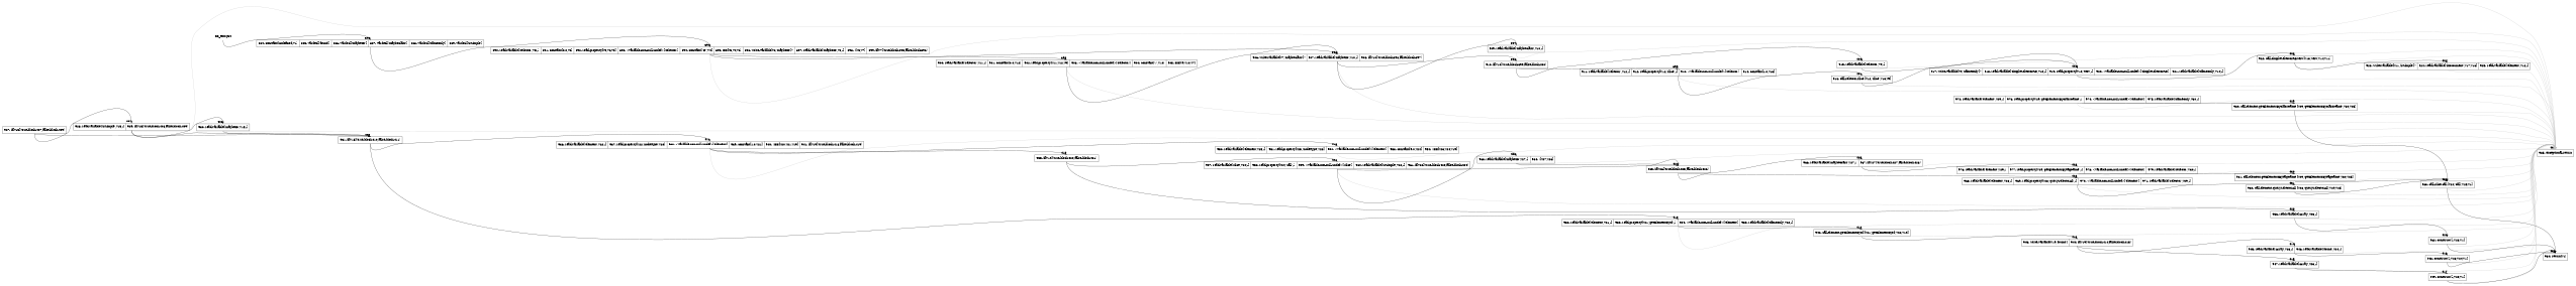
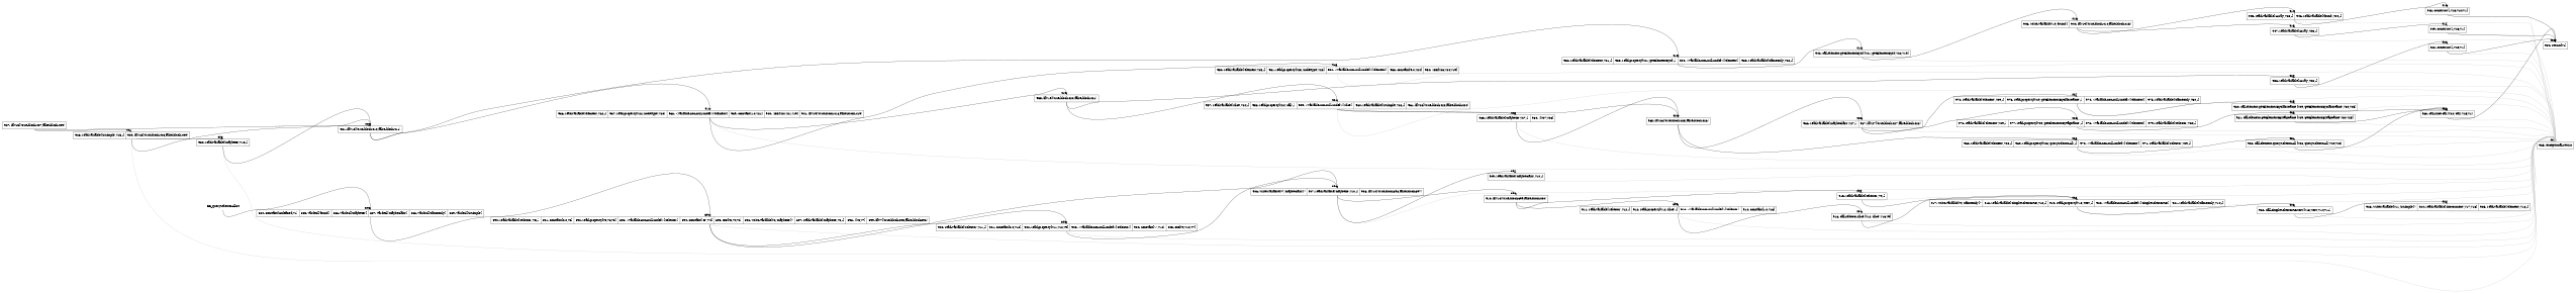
  digraph {
    rankdir=LR
    node [shape=record]
    edge [headport=n tailport=s]
-   BB_entry34 [shape=none]
+   BB_entry34 [shape=none label=BB_querySelectorAll34]
    n2 [label="{884: constant[undefined,v1]|885: vardecl['found']|886: vardecl['maybeID']|887: vardecl['maybeClass']|888: vardecl['nameOnly']|889: vardecl['isSimple']}"]
    n3 [label="{890: read-variable['selector',v5,-]|891: constant[0.0,v6]|892: read-property[v5,v6,v3]|893: \<variable-non-null-undef\>['selector']|894: constant[\"#\",v4]|895: ==[v3,v4,v2]|896: write-variable[v2,'maybeID']*|897: read-variable['maybeID',v8,-]|898: ![v8,v7]|899: if[v7](true-block:395,false-block:396)}"]
    n4 [label="{906: write-variable[v7,'maybeClass']*|907: read-variable['maybeID',v10,-]|908: if[v10](true-block:398,false-block:397)}"]
    n5 [label="{900: read-variable['selector',v11,-]|901: constant[0.0,v12]|902: read-property[v11,v12,v9]|903: \<variable-non-null-undef\>['selector']|904: constant[\".\",v10]|905: ==[v9,v10,v7]}"]
    n6 [label="{985: exceptional-return}"]
    n7 [label="{910: if[v10](true-block:399,false-block:400)}"]
    n8 [label="{909: read-variable['maybeClass',v10,-]}"]
    n9 [label="{911: read-variable['selector',v12,-]|912: read-property[v12,'slice',-]|913: \<variable-non-null-undef\>['selector']|914: constant[1.0,v13]}"]
    n10 [label="{915: read-variable['selector',v9,-]}"]
    n11 [label="{916: call-selector.slice [v12,'slice',v13,v9]}"]
    n12 [label="{917: write-variable[v9,'nameOnly']*|918: read-variable['simpleSelectorRE',v13,-]|919: read-property[v13,'test',-]|920: \<variable-non-null-undef\>['simpleSelectorRE']|921: read-variable['nameOnly',v14,-]}"]
    n13 [label="{922: call-simpleSelectorRE.test [v13,'test',v14,v11]}"]
    n14 [label="{923: write-variable[v11,'isSimple']*|924: read-variable['isDocument',v17,v16]|925: read-variable['element',v18,-]}"]
    n15 [label="{927: if[v15](true-block:407,false-block:409)}"]
    n16 [label="{931: if[v15](true-block:410,false-block:411)}"]
    n17 [label="{928: read-variable['isSimple',v15,-]|929: if[v15](true-block:408,false-block:409)}"]
    n18 [label="{932: read-variable['element',v21,-]|933: read-property[v21,'getElementById',-]|934: \<variable-non-null-undef\>['element']|935: read-variable['nameOnly',v22,-]}"]
    n19 [label="{936: read-variable['element',v22,-]|937: read-property[v22,'nodeType',v20]|938: \<variable-non-null-undef\>['element']|939: constant[1.0,v21]|940: !==[v20,v21,v19]|941: if[v19](true-block:418,false-block:419)}"]
    n20 [label="{930: read-variable['maybeID',v15,-]}"]
    n21 [label="{942: call-element.getElementById [v21,'getElementById',v22,v19]}"]
    n22 [label="{955: if[v19](true-block:420,false-block:421)}"]
    n23 [label="{950: read-variable['element',v25,-]|951: read-property[v25,'nodeType',v23]|952: \<variable-non-null-undef\>['element']|953: constant[9.0,v24]|954: !==[v23,v24,v19]}"]
    n24 [label="{943: write-variable[v19,'found']|944: if[v19](true-block:414,false-block:415)}"]
    n25 [label="{956: read-variable['Array',v23,-]}"]
    n26 [label="{957: read-variable['slice',v24,-]|958: read-property[v24,'call',-]|959: \<variable-non-null-undef\>['slice']|960: read-variable['isSimple',v26,-]|961: if[v26](true-block:423,false-block:424)}"]
    n27 [label="{945: read-variable['Array',v23,-]|946: read-variable['found',v24,-]}"]
    n28 [label="{947: read-variable['Array',v23,-]}"]
    n29 [label="{962: construct [-,v23,v1]}"]
    n30 [label="{965: if[v26](true-block:425,false-block:426)}"]
    n31 [label="{963: read-variable['maybeID',v27,-]|964: ![v27,v26]}"]
    n32 [label="{948: construct [-,v23,v24,v1]}"]
    n33 [label="{949: construct [-,v23,v1]}"]
    n34 [label="{984: return[v1]}"]
    n35 [label="{966: read-variable['maybeClass',v27,-]|967: if[v27](true-block:427,false-block:428)}"]
    n36 [label="{968: read-variable['element',v28,-]|969: read-property[v28,'querySelectorAll',-]|970: \<variable-non-null-undef\>['element']|971: read-variable['selector',v29,-]}"]
    n37 [label="{972: read-variable['element',v29,-]|973: read-property[v29,'getElementsByClassName',-]|974: \<variable-non-null-undef\>['element']|975: read-variable['nameOnly',v30,-]}"]
    n38 [label="{976: read-variable['element',v29,-]|977: read-property[v29,'getElementsByTagName',-]|978: \<variable-non-null-undef\>['element']|979: read-variable['selector',v30,-]}"]
    n39 [label="{982: call-element.querySelectorAll [v28,'querySelectorAll',v29,v25]}"]
    n40 [label="{980: call-element.getElementsByClassName [v29,'getElementsByClassName',v30,v25]}"]
    n41 [label="{981: call-element.getElementsByTagName [v29,'getElementsByTagName',v30,v25]}"]
    n42 [label="{983: call-slice.call [v24,'call',v25,v1]}"]
    BB_entry34 -> n2 [headlabel="    393"]
    n2 -> n3 [headlabel="      394"]
    n3 -> n4 [headlabel="      396"]
    n3 -> n5 [headlabel="      395"]
    n3 -> n6 [color=gray headlabel="      434"]
    n4 -> n6 [color=gray]
    n4 -> n7 [headlabel="      398"]
    n4 -> n8 [headlabel="      397"]
    n5 -> n4
    n5 -> n6 [color=gray]
    n7 -> n9 [headlabel="      399"]
    n7 -> n10 [headlabel="      400"]
    n8 -> n6 [color=gray]
    n9 -> n6 [color=gray]
    n9 -> n11 [headlabel="      401"]
    n10 -> n6 [color=gray]
    n10 -> n12 [headlabel="      402"]
    n11 -> n6 [color=gray]
    n11 -> n12
    n12 -> n6 [color=gray]
    n12 -> n13 [headlabel="      403"]
    n13 -> n6 [color=gray]
    n13 -> n14 [headlabel="      404"]
    n14 -> n6 [color=gray]
    n15 -> n16 [headlabel="      409"]
    n15 -> n17 [headlabel="      407"]
    n16 -> n18 [headlabel="      410"]
    n16 -> n19 [headlabel="      411"]
    n17 -> n6 [color=gray]
    n17 -> n16
    n17 -> n20 [headlabel="      408"]
    n18 -> n6 [color=gray]
    n18 -> n21 [headlabel="      412"]
    n19 -> n6 [color=gray]
    n19 -> n22 [headlabel="      419"]
    n19 -> n23 [headlabel="      418"]
    n20 -> n6 [color=gray]
    n20 -> n16
    n21 -> n6 [color=gray]
    n21 -> n24 [headlabel="      413"]
    n22 -> n25 [headlabel="      420"]
    n22 -> n26 [headlabel="      421"]
    n23 -> n6 [color=gray]
    n24 -> n27 [headlabel="      414"]
    n24 -> n28 [headlabel="      415"]
    n25 -> n6 [color=gray]
    n25 -> n29 [headlabel="      422"]
    n26 -> n6 [color=gray]
    n26 -> n30 [headlabel="      424"]
    n26 -> n31 [headlabel="      423"]
    n27 -> n6 [color=gray]
    n27 -> n32 [headlabel="      416"]
    n28 -> n6 [color=gray]
    n28 -> n33 [headlabel="      417"]
    n29 -> n6 [color=gray]
    n29 -> n34
    n30 -> n35 [headlabel="      425"]
    n30 -> n36 [headlabel="      426"]
    n31 -> n6 [color=gray]
    n31 -> n30
    n32 -> n6 [color=gray]
    n32 -> n34 [headlabel="      433"]
    n33 -> n6 [color=gray]
    n33 -> n34
    n35 -> n6 [color=gray]
+   n35 -> n37 [headlabel="      427"]
    n35 -> n38 [headlabel="      428"]
    n36 -> n6 [color=gray]
    n36 -> n39 [headlabel="      431"]
    n37 -> n6 [color=gray]
    n37 -> n40 [headlabel="      429"]
    n38 -> n6 [color=gray]
    n38 -> n41 [headlabel="      430"]
    n39 -> n6 [color=gray]
    n39 -> n42
    n40 -> n6 [color=gray]
    n40 -> n42 [headlabel="      432"]
    n41 -> n6 [color=gray]
    n41 -> n42
    n42 -> n6 [color=gray]
    n42 -> n34
  }
